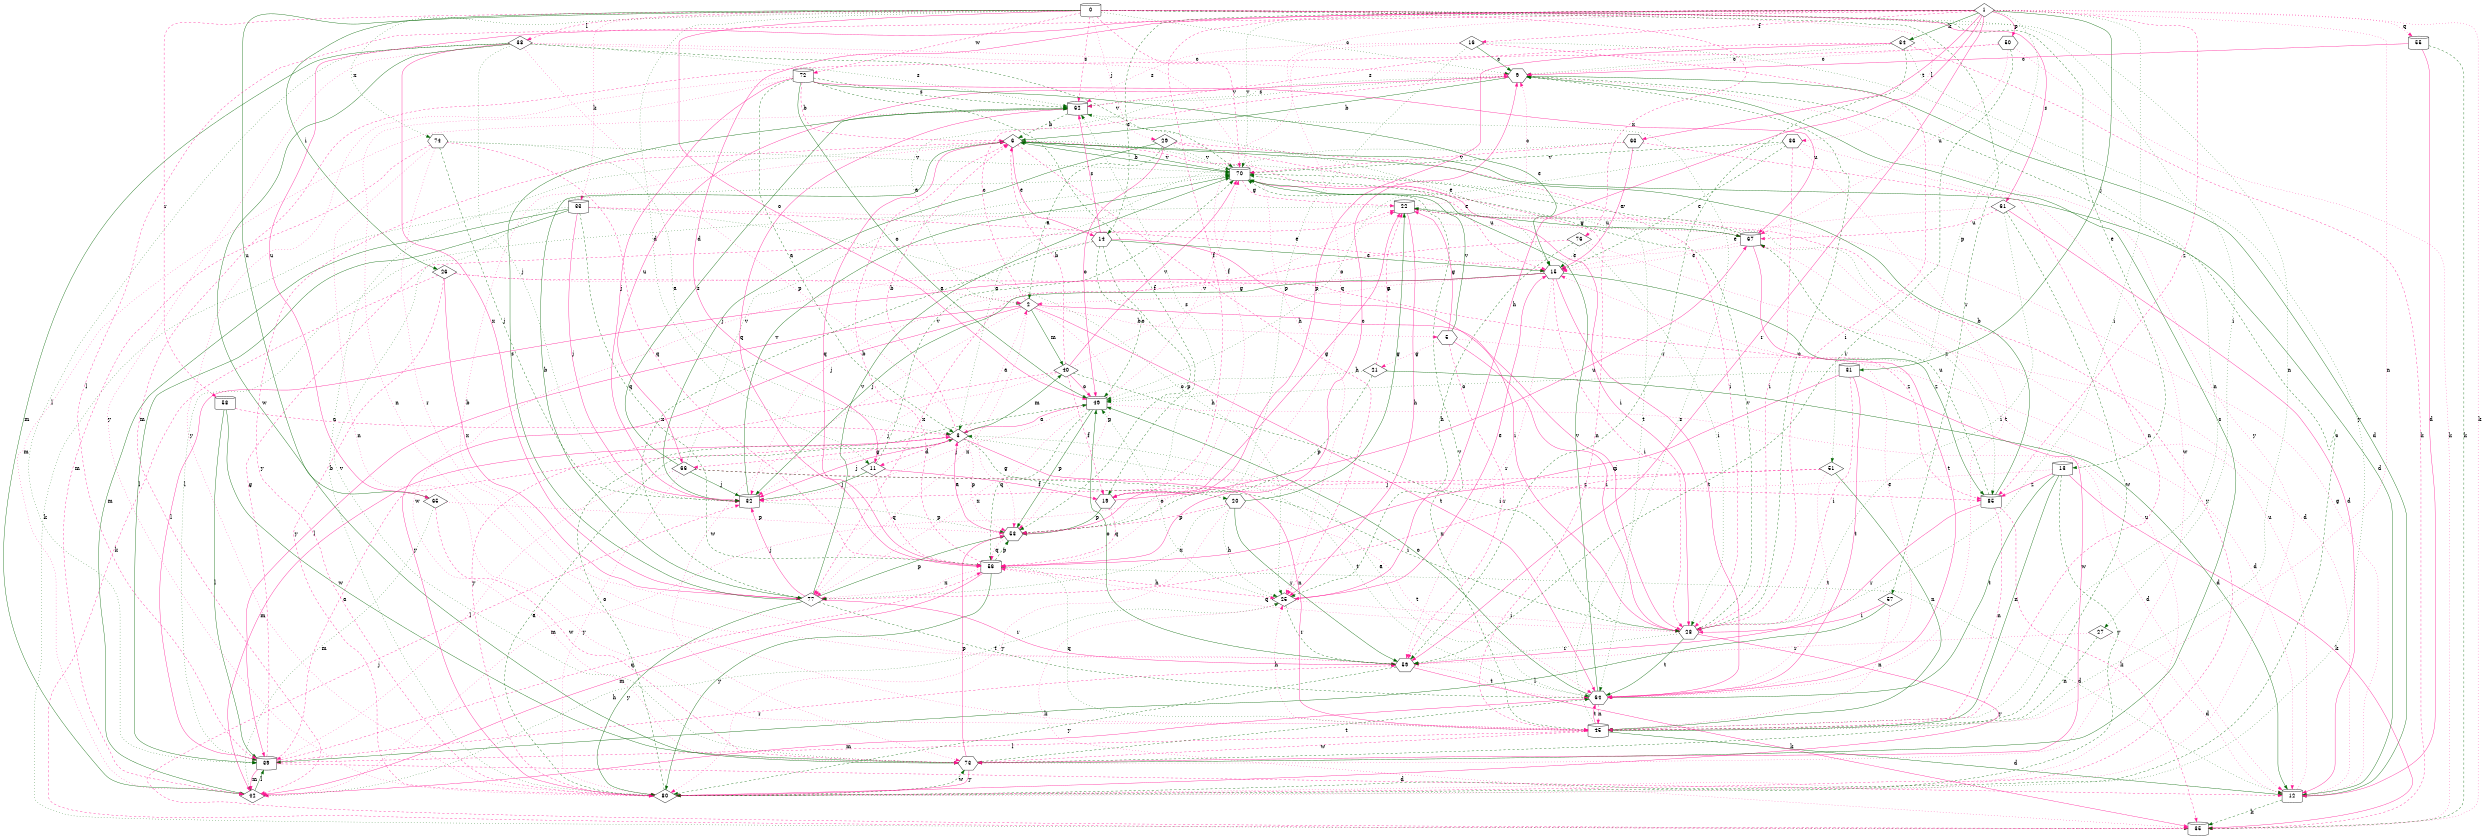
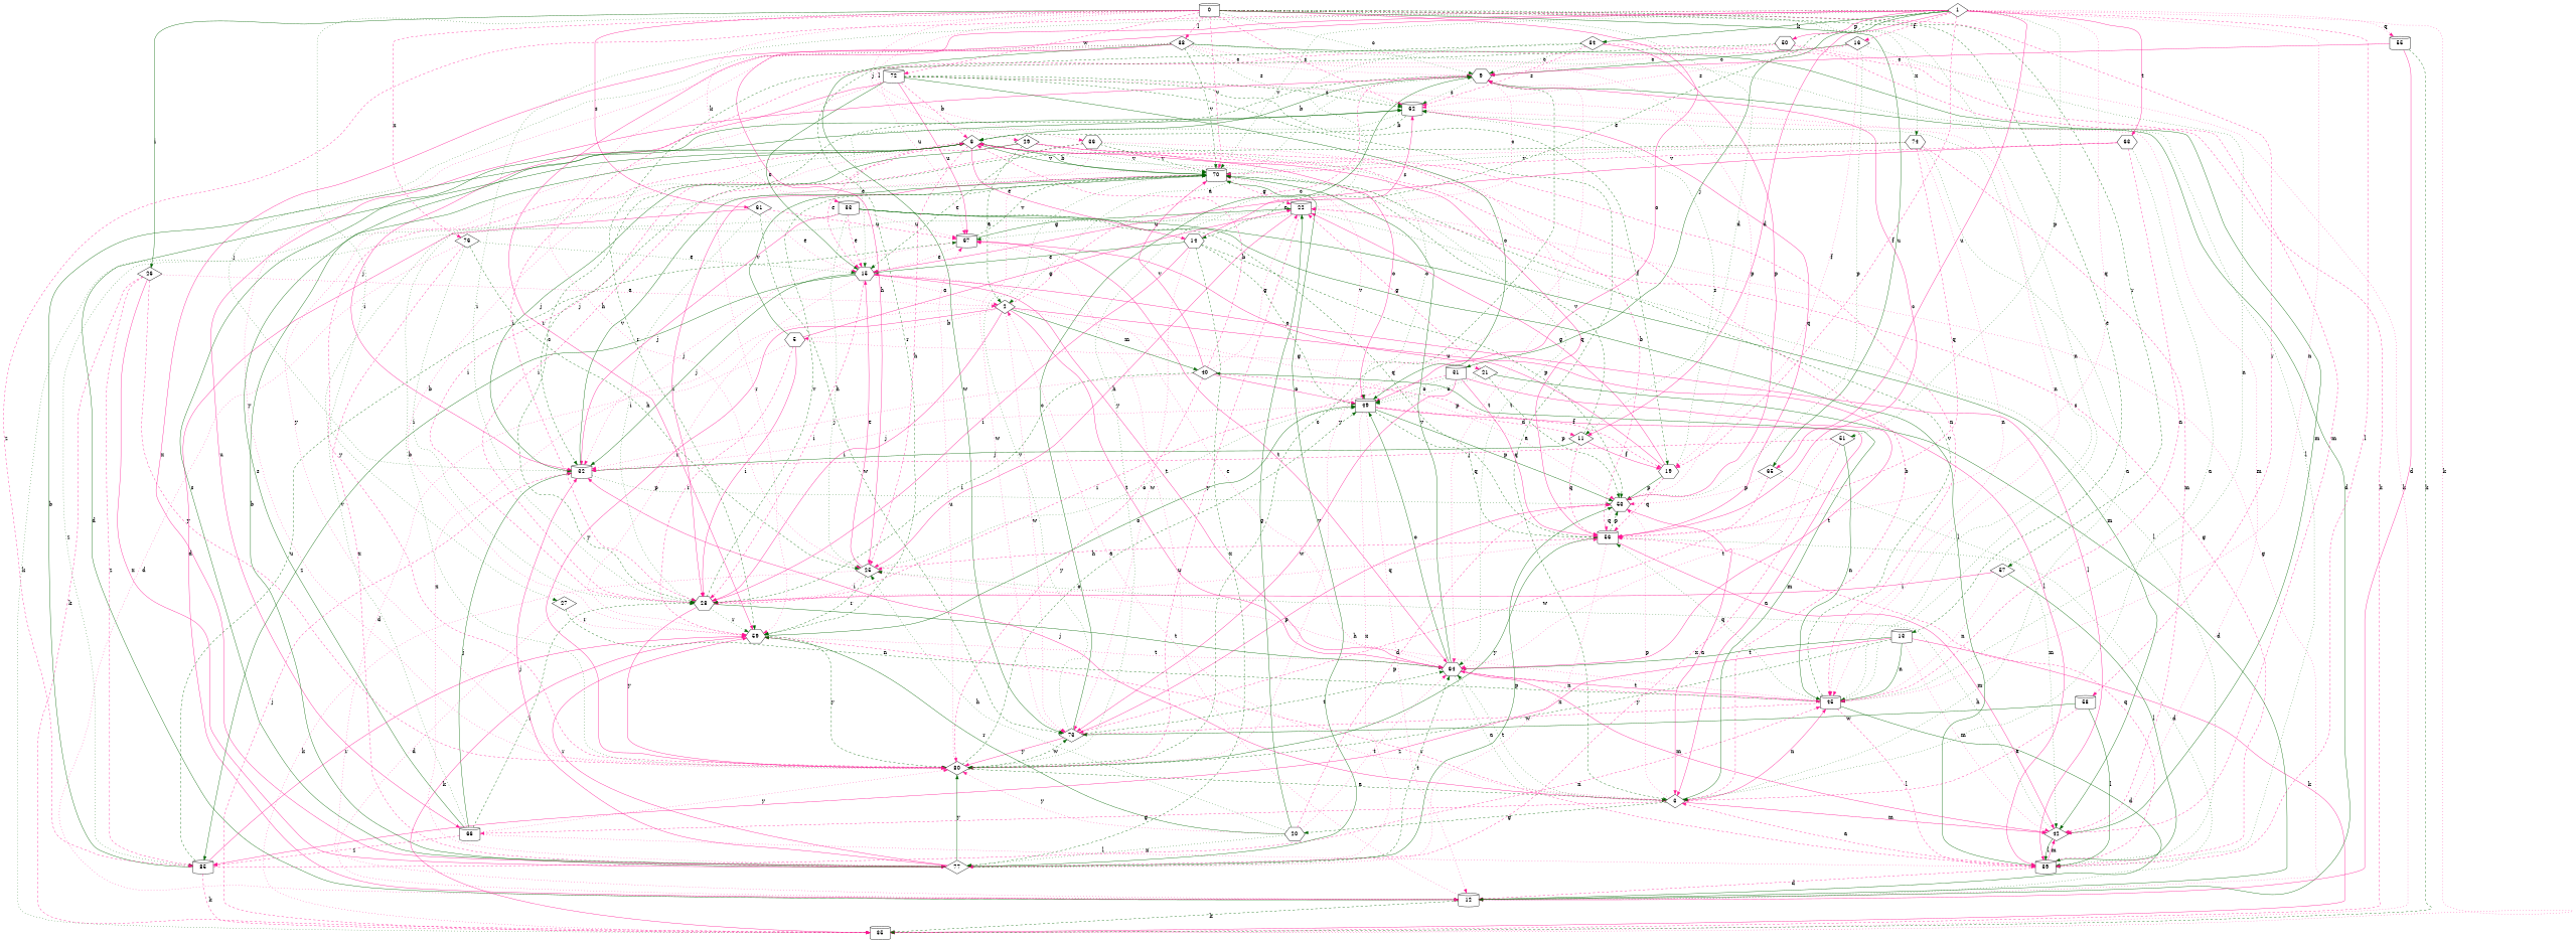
  strict digraph {
    node [shape=diamond]
    edge [color=deeppink style=dotted]
    0 [shape=cylinder]
    9 [shape=hexagon]
    11
    13 [shape=cylinder]
    26
    27
    29
    33 [shape=cylinder]
    36 [shape=hexagon]
    38
    45 [shape=cylinder]
    49 [shape=cylinder]
    57
    58 [shape=cylinder]
    61
    62 [shape=cylinder]
    65
    70 [shape=cylinder]
    72 [shape=cylinder]
    74 [shape=hexagon]
    76
    2
    80
    6
-   66
+   66 [shape=cylinder]
    12 [shape=cylinder]
    19 [shape=hexagon]
    56 [shape=cylinder]
    32 [shape=cylinder]
    35 [shape=cylinder]
    85 [shape=cylinder]
    64 [shape=hexagon]
    42
    77
    59 [shape=hexagon]
    28 [shape=hexagon]
    25
    39 [shape=cylinder]
    15 [shape=hexagon]
    67 [shape=cylinder]
-   73 [shape=hexagon]
+   73
    53 [shape=hexagon]
    3
    22 [shape=cylinder]
    1
    14 [shape=hexagon]
    16
    31 [shape=cylinder]
    34
    50 [shape=hexagon]
    51
    55 [shape=cylinder]
    63 [shape=hexagon]
    5 [shape=hexagon]
    40
    21
    20 [shape=hexagon]
    0 -> 9 [color=darkgreen label=c]
    0 -> 11 [color=darkgreen label=d]
    0 -> 13 [color=darkgreen label=e style=dashed]
    0 -> 26 [color=darkgreen label=i style=solid]
    0 -> 27 [color=darkgreen label=i]
    0 -> 29 [label=j]
    0 -> 33 [label=k]
    0 -> 36 [label=l]
    0 -> 38 [label=l style=dashed]
    0 -> 45 [color=darkgreen label=n]
    0 -> 49 [label=o style=solid]
    0 -> 57 [color=darkgreen label=r style=dashed]
    0 -> 58 [label=r style=dashed]
    0 -> 61 [label=s style=solid]
    0 -> 62 [label=s style=dashed]
    0 -> 65 [color=darkgreen label=u style=solid]
    0 -> 70 [label=v style=dashed]
    0 -> 72 [label=w style=dashed]
    0 -> 74 [color=darkgreen label=x]
    0 -> 76 [label=x style=dashed]
    9 -> 62 [color=darkgreen label=s]
    9 -> 2 [color=darkgreen label=a]
    9 -> 80 [label=y]
    9 -> 6 [color=darkgreen label=b style=solid]
    9 -> 66 [label=u style=solid]
    9 -> 12 [color=darkgreen label=d style=solid]
    11 -> 70 [color=darkgreen label=v style=dashed]
    11 -> 19 [label=f style=solid]
    11 -> 56 [label=q style=dashed]
    11 -> 32 [color=darkgreen label=j style=solid]
    13 -> 45 [color=darkgreen label=n style=solid]
    13 -> 80 [color=darkgreen label=y style=dashed]
    13 -> 35 [label=k style=solid]
    13 -> 85 [label=z style=solid]
    13 -> 64 [color=darkgreen label=t style=solid]
    13 -> 42 [label=m]
    26 -> 2 [label=a]
    26 -> 80 [label=y style=dashed]
    26 -> 35 [label=k style=dashed]
    26 -> 85 [label=z style=dashed]
    26 -> 77 [label=x style=solid]
    27 -> 45 [color=darkgreen label=n style=dashed]
    27 -> 12 [label=d]
    27 -> 59 [label=r]
    29 -> 45 [label=n style=dashed]
    29 -> 49 [label=o style=solid]
    29 -> 70 [color=darkgreen label=v]
    29 -> 2 [color=darkgreen label=a style=dashed]
    29 -> 32 [color=darkgreen label=j style=solid]
    29 -> 28 [label=i style=dashed]
    33 -> 56 [color=darkgreen label=q style=dashed]
    33 -> 32 [label=j style=solid]
    33 -> 35 [color=darkgreen label=k]
    33 -> 42 [color=darkgreen label=m style=solid]
    33 -> 25 [color=darkgreen label=h]
    33 -> 39 [color=darkgreen label=l style=solid]
    33 -> 15 [label=e style=dashed]
    33 -> 67 [label=u]
    36 -> 49 [color=darkgreen label=o]
    36 -> 70 [color=darkgreen label=v style=dashed]
    36 -> 64 [label=t]
    36 -> 28 [label=i style=dashed]
    36 -> 15 [color=darkgreen label=e style=dashed]
    36 -> 73 [label=w]
    38 -> 9 [label=c]
    38 -> 62 [color=darkgreen label=s]
    38 -> 70 [color=darkgreen label=v style=dashed]
    38 -> 80 [label=y]
    38 -> 32 [color=darkgreen label=j]
    38 -> 42 [color=darkgreen label=m style=solid]
    38 -> 77 [label=x style=solid]
    38 -> 25 [label=h]
    38 -> 39 [color=darkgreen label=l]
    38 -> 73 [color=darkgreen label=w style=solid]
    38 -> 53 [label=p]
    45 -> 62 [color=darkgreen label=s]
    45 -> 70 [color=darkgreen label=v style=dashed]
    45 -> 12 [color=darkgreen label=d style=solid]
    45 -> 56 [color=darkgreen label=q]
    45 -> 64 [label=t style=solid]
    45 -> 25 [label=h]
    45 -> 39 [label=l style=dashed]
    45 -> 73 [label=w style=dashed]
    49 -> 70 [label=v]
    49 -> 12 [label=d]
    49 -> 56 [color=darkgreen label=q style=dashed]
    49 -> 32 [label=j]
    49 -> 77 [label=x]
    49 -> 53 [color=darkgreen label=p style=solid]
    49 -> 3 [label=a style=solid]
    57 -> 45 [label=n]
    57 -> 28 [label=i style=solid]
    57 -> 39 [color=darkgreen label=l style=solid]
    58 -> 39 [color=darkgreen label=l style=solid]
    58 -> 73 [color=darkgreen label=w style=solid]
    58 -> 3 [label=a style=dashed]
    61 -> 12 [label=d style=solid]
    61 -> 28 [color=darkgreen label=i]
    61 -> 15 [label=e]
    61 -> 67 [label=u style=dashed]
    61 -> 73 [color=darkgreen label=w style=dashed]
    62 -> 6 [color=darkgreen label=b style=dashed]
    62 -> 56 [label=q style=solid]
    62 -> 42 [label=m]
    62 -> 15 [color=darkgreen label=e]
    65 -> 42 [color=darkgreen label=m]
    65 -> 73 [label=w style=dashed]
    65 -> 53 [label=p]
    70 -> 6 [color=darkgreen label=b style=solid]
    70 -> 28 [label=i style=solid]
    70 -> 22 [label=g style=dashed]
    72 -> 45 [label=n]
    72 -> 49 [color=darkgreen label=o style=solid]
    72 -> 62 [color=darkgreen label=s style=dashed]
    72 -> 80 [label=y]
    72 -> 6 [label=b style=dashed]
    72 -> 19 [color=darkgreen label=f style=dashed]
    72 -> 32 [label=j style=solid]
    72 -> 15 [color=darkgreen label=e style=solid]
    72 -> 67 [label=u style=solid]
    72 -> 3 [color=darkgreen label=a style=dashed]
    74 -> 45 [label=n]
    74 -> 70 [color=darkgreen label=v]
    74 -> 56 [label=q style=dashed]
    74 -> 32 [color=darkgreen label=j style=dashed]
    74 -> 42 [label=m style=dashed]
    74 -> 59 [label=r]
    74 -> 3 [color=darkgreen label=a]
    76 -> 12 [label=d]
    76 -> 77 [label=x style=dashed]
    76 -> 28 [color=darkgreen label=i]
    76 -> 25 [color=darkgreen label=h style=dashed]
    76 -> 15 [color=darkgreen label=e]
    2 -> 9 [label=c style=dashed]
    2 -> 80 [label=y style=solid]
    2 -> 64 [label=t style=solid]
    2 -> 77 [label=x]
    2 -> 28 [label=i style=solid]
    2 -> 39 [label=l style=solid]
    2 -> 73 [label=w]
    2 -> 53 [label=p]
    2 -> 5 [label=b]
    2 -> 40 [color=darkgreen label=m style=solid]
    80 -> 9 [color=darkgreen label=c style=dashed]
    80 -> 49 [color=darkgreen label=o style=dashed]
    80 -> 6 [color=darkgreen label=b]
    80 -> 67 [label=u]
    80 -> 73 [color=darkgreen label=w style=dashed]
    80 -> 3 [color=darkgreen label=a style=dashed]
    6 -> 70 [color=darkgreen label=v style=solid]
    6 -> 80 [label=y style=dashed]
    6 -> 12 [color=darkgreen label=d style=solid]
    6 -> 56 [label=q style=solid]
    6 -> 64 [color=darkgreen label=t]
    6 -> 25 [label=h style=dashed]
    6 -> 15 [label=e style=dashed]
    6 -> 14 [label=e style=solid]
    66 -> 62 [color=darkgreen label=s style=solid]
    66 -> 70 [color=darkgreen label=v]
    66 -> 80 [label=y]
    66 -> 32 [color=darkgreen label=j style=solid]
    66 -> 85 [label=z style=dashed]
    66 -> 28 [color=darkgreen label=i style=dashed]
    66 -> 39 [label=l]
    12 -> 35 [color=darkgreen label=k style=dashed]
    12 -> 67 [label=u]
    12 -> 22 [label=g]
    19 -> 62 [color=darkgreen label=s]
    19 -> 56 [label=q style=dashed]
    19 -> 67 [label=u style=solid]
    19 -> 53 [color=darkgreen label=p style=solid]
    19 -> 22 [label=g style=solid]
    56 -> 9 [label=c style=solid]
    56 -> 80 [color=darkgreen label=y style=solid]
    56 -> 6 [label=b style=dashed]
    56 -> 12 [color=darkgreen label=d]
    56 -> 42 [label=m style=solid]
    56 -> 77 [label=x]
    56 -> 25 [label=h style=dashed]
    56 -> 53 [color=darkgreen label=p style=dashed]
    32 -> 70 [color=darkgreen label=v style=solid]
    32 -> 53 [color=darkgreen label=p]
    35 -> 32 [label=j style=dashed]
    85 -> 45 [label=n style=dashed]
    85 -> 6 [color=darkgreen label=b style=solid]
    85 -> 35 [label=k style=dashed]
    85 -> 59 [label=r style=solid]
    85 -> 67 [color=darkgreen label=u style=dashed]
    64 -> 45 [label=n style=dashed]
    64 -> 49 [color=darkgreen label=o style=solid]
    64 -> 70 [color=darkgreen label=v style=solid]
    64 -> 42 [label=m style=solid]
    64 -> 15 [label=e]
    64 -> 3 [color=darkgreen label=a]
    42 -> 25 [color=darkgreen label=h]
    42 -> 39 [color=darkgreen label=l style=solid]
    77 -> 62 [color=darkgreen label=s style=solid]
    77 -> 70 [color=darkgreen label=v style=solid]
    77 -> 80 [color=darkgreen label=y style=solid]
    77 -> 6 [color=darkgreen label=b style=solid]
    77 -> 32 [label=j style=solid]
    77 -> 64 [color=darkgreen label=t style=dashed]
    77 -> 59 [label=r style=solid]
    77 -> 53 [color=darkgreen label=p style=solid]
    59 -> 49 [color=darkgreen label=o style=solid]
    59 -> 80 [color=darkgreen label=y style=dashed]
    59 -> 6 [label=b]
    59 -> 35 [label=k style=solid]
    59 -> 64 [label=t]
    28 -> 9 [color=darkgreen label=c style=dashed]
    28 -> 70 [color=darkgreen label=v style=dashed]
    28 -> 80 [label=y style=solid]
    28 -> 56 [label=q]
    28 -> 64 [color=darkgreen label=t style=solid]
    28 -> 59 [color=darkgreen label=r]
    25 -> 49 [color=darkgreen label=o]
    25 -> 35 [label=k]
    25 -> 59 [color=darkgreen label=r style=dashed]
    25 -> 28 [label=i]
    25 -> 15 [label=e style=solid]
    39 -> 12 [label=d style=dashed]
    39 -> 56 [label=q style=dashed]
    39 -> 42 [label=m style=solid]
    39 -> 59 [label=r style=dashed]
    39 -> 3 [label=a style=dashed]
    39 -> 22 [label=g style=dashed]
    15 -> 2 [label=a]
    15 -> 32 [color=darkgreen label=j style=solid]
    15 -> 85 [color=darkgreen label=z style=solid]
    15 -> 64 [label=t style=solid]
    15 -> 59 [label=r]
    15 -> 28 [label=i style=dashed]
    15 -> 39 [label=l style=solid]
    67 -> 70 [color=darkgreen label=v style=dashed]
    67 -> 32 [label=j]
    67 -> 64 [label=t style=solid]
    67 -> 15 [label=e]
    67 -> 22 [color=darkgreen label=g style=solid]
    73 -> 9 [color=darkgreen label=c style=solid]
    73 -> 70 [color=darkgreen label=v]
    73 -> 80 [label=y style=solid]
    73 -> 64 [color=darkgreen label=t style=dashed]
    73 -> 53 [label=p style=solid]
    53 -> 56 [label=q]
    53 -> 3 [label=a style=solid]
-   3 -> 11 [label=d style=dashed]
+   49 -> 11 [label=d style=dashed]
    3 -> 45 [label=n style=solid]
    3 -> 2 [label=a]
    3 -> 6 [label=b style=dashed]
    3 -> 66 [label=g style=dashed]
    3 -> 32 [label=j style=solid]
    3 -> 64 [color=darkgreen label=t]
    3 -> 42 [label=m style=solid]
    3 -> 53 [label=p]
    3 -> 40 [color=darkgreen label=m style=solid]
    3 -> 20 [color=darkgreen label=g style=dashed]
    22 -> 9 [label=c]
    22 -> 80 [label=y style=dashed]
    22 -> 85 [color=darkgreen label=z]
    22 -> 25 [label=h style=solid]
    22 -> 39 [color=darkgreen label=l]
    22 -> 67 [color=darkgreen label=u]
    1 -> 11 [label=d style=solid]
    1 -> 45 [label=n]
    1 -> 65 [label=u style=solid]
    1 -> 70 [color=darkgreen label=v]
    1 -> 19 [label=f style=dashed]
    1 -> 56 [label=q]
    1 -> 35 [label=k]
    1 -> 85 [label=z style=dashed]
    1 -> 59 [label=r style=solid]
    1 -> 28 [color=darkgreen label=i]
    1 -> 25 [label=h style=solid]
    1 -> 39 [label=l style=dashed]
    1 -> 14 [color=darkgreen label=e style=dashed]
    1 -> 16 [label=f style=dashed]
    1 -> 31 [color=darkgreen label=j style=solid]
    1 -> 34 [color=darkgreen label=k style=solid]
    1 -> 50 [label=p style=solid]
    1 -> 51 [color=darkgreen label=p]
    1 -> 55 [label=q]
    1 -> 63 [label=t style=solid]
    14 -> 49 [color=darkgreen label=o style=dashed]
    14 -> 62 [label=s style=solid]
    14 -> 77 [color=darkgreen label=x style=dashed]
    14 -> 28 [label=i style=solid]
    14 -> 15 [color=darkgreen label=e style=solid]
    14 -> 73 [label=w]
    14 -> 53 [color=darkgreen label=p style=dashed]
    16 -> 9 [color=darkgreen label=c style=solid]
    16 -> 45 [color=darkgreen label=n]
    16 -> 62 [label=s]
    16 -> 19 [label=f]
    16 -> 28 [label=i style=dashed]
    16 -> 53 [color=darkgreen label=p]
    31 -> 49 [color=darkgreen label=o]
    31 -> 56 [label=q style=solid]
    31 -> 64 [label=t style=solid]
    31 -> 28 [label=i style=dashed]
    31 -> 73 [label=w style=solid]
    34 -> 9 [color=darkgreen label=c]
    34 -> 62 [label=s style=dashed]
    34 -> 80 [color=darkgreen label=y]
    34 -> 35 [label=k style=dashed]
    34 -> 59 [color=darkgreen label=r style=dashed]
    34 -> 53 [label=p style=solid]
    50 -> 9 [label=c]
    50 -> 35 [label=k]
    50 -> 42 [label=m style=dashed]
    50 -> 59 [color=darkgreen label=r style=dashed]
    50 -> 67 [label=u]
    51 -> 45 [color=darkgreen label=n style=solid]
    51 -> 32 [label=j style=dashed]
    51 -> 64 [label=t]
    51 -> 77 [label=x style=dashed]
    55 -> 9 [label=c style=solid]
    55 -> 12 [label=d style=solid]
    55 -> 35 [color=darkgreen label=k style=dashed]
    63 -> 45 [label=n style=dashed]
    63 -> 70 [label=v style=dashed]
    63 -> 15 [label=e style=solid]
    63 -> 3 [color=darkgreen label=a]
    5 -> 70 [color=darkgreen label=v style=solid]
    5 -> 12 [label=d]
    5 -> 59 [label=r style=dashed]
    5 -> 28 [label=i style=solid]
    5 -> 22 [label=g style=solid]
    5 -> 21 [label=g]
    40 -> 49 [label=o style=solid]
    40 -> 70 [label=v style=solid]
    40 -> 80 [label=y style=dashed]
    40 -> 6 [label=b style=dashed]
    40 -> 19 [label=f style=dashed]
    40 -> 32 [label=j]
    40 -> 28 [color=darkgreen label=i style=dashed]
    40 -> 22 [label=g]
    21 -> 49 [color=darkgreen label=o]
    21 -> 12 [color=darkgreen label=d style=solid]
    21 -> 53 [color=darkgreen label=p style=dashed]
    21 -> 22 [label=g style=dashed]
    20 -> 80 [label=y]
    20 -> 64 [label=t]
    20 -> 77 [color=darkgreen label=x]
    20 -> 59 [color=darkgreen label=r style=solid]
    20 -> 25 [color=darkgreen label=h]
    20 -> 53 [label=p style=dashed]
    20 -> 22 [color=darkgreen label=g style=solid]
  }
